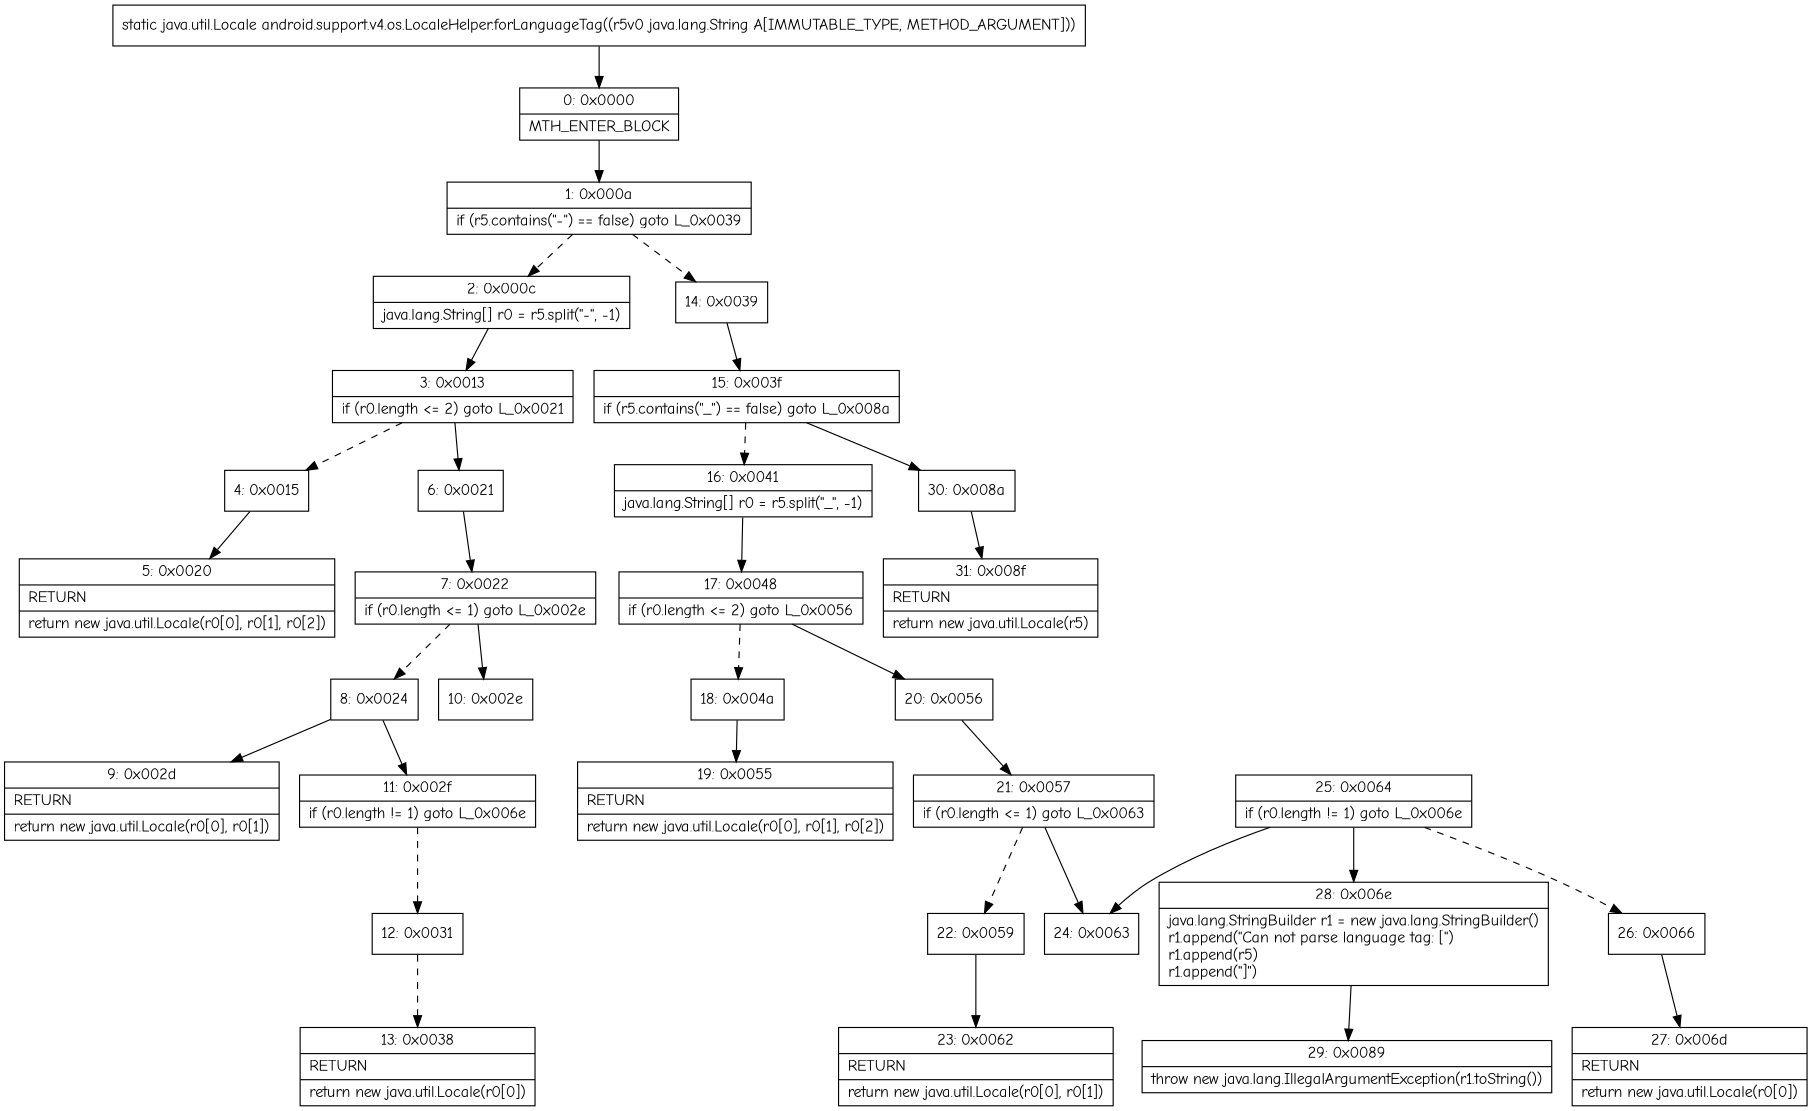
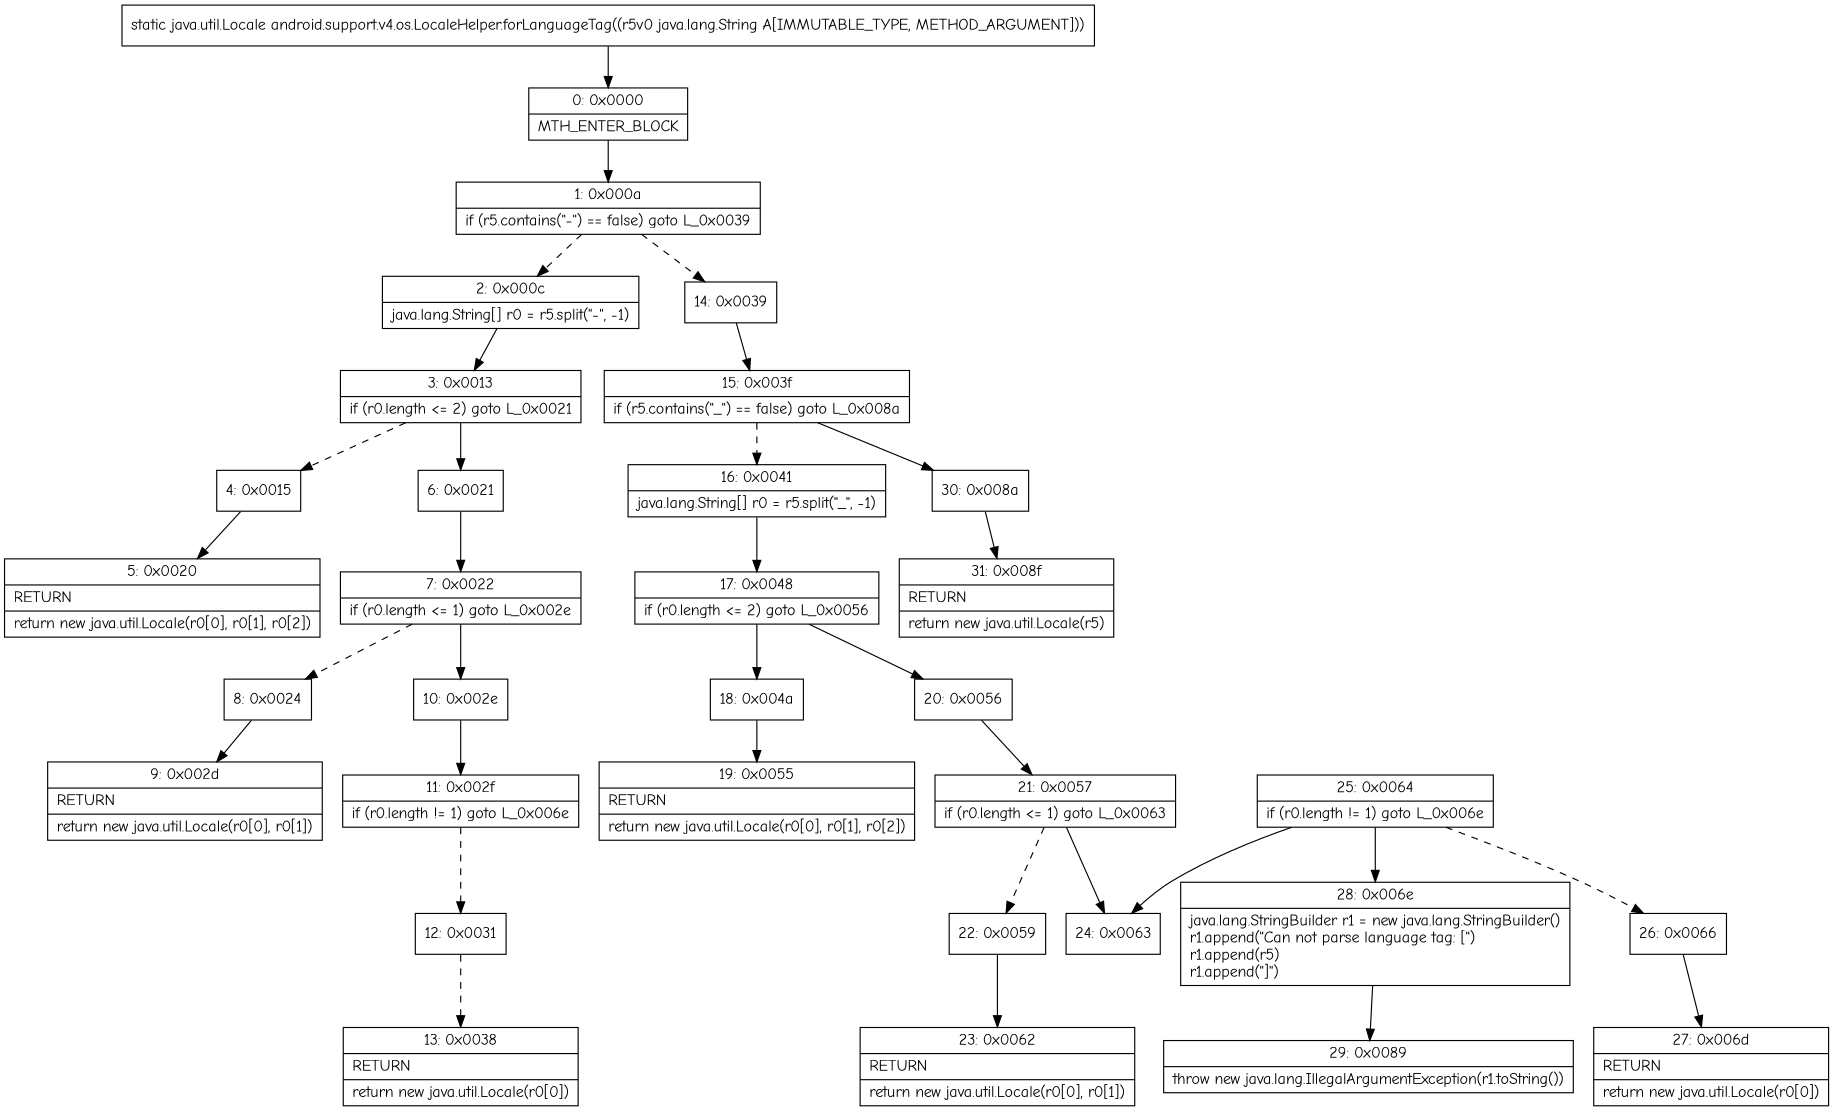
  digraph {
    fontname="Comic Neue"
    node [fontname="Comic Neue" shape=record]
    edge [fontname="Comic Neue"]
    n1 [label="{0\:\ 0x0000|MTH_ENTER_BLOCK\l}"]
    n2 [label="{1\:\ 0x000a|if (r5.contains(\"\-\") == false) goto L_0x0039\l}"]
    n3 [label="{2\:\ 0x000c|java.lang.String[] r0 = r5.split(\"\-\", \-1)\l}"]
    n4 [label="{14\:\ 0x0039}"]
    n5 [label="{3\:\ 0x0013|if (r0.length \<= 2) goto L_0x0021\l}"]
    n6 [label="{15\:\ 0x003f|if (r5.contains(\"_\") == false) goto L_0x008a\l}"]
    n7 [label="{4\:\ 0x0015}"]
    n8 [label="{6\:\ 0x0021}"]
    n9 [label="{5\:\ 0x0020|RETURN\l|return new java.util.Locale(r0[0], r0[1], r0[2])\l}"]
    n10 [label="{7\:\ 0x0022|if (r0.length \<= 1) goto L_0x002e\l}"]
    n11 [label="{8\:\ 0x0024}"]
    n12 [label="{10\:\ 0x002e}"]
    n13 [label="{9\:\ 0x002d|RETURN\l|return new java.util.Locale(r0[0], r0[1])\l}"]
    n14 [label="{11\:\ 0x002f|if (r0.length != 1) goto L_0x006e\l}"]
    n15 [label="{12\:\ 0x0031}"]
    n16 [label="{13\:\ 0x0038|RETURN\l|return new java.util.Locale(r0[0])\l}"]
    n17 [label="{28\:\ 0x006e|java.lang.StringBuilder r1 = new java.lang.StringBuilder()\lr1.append(\"Can not parse language tag: [\")\lr1.append(r5)\lr1.append(\"]\")\l}"]
    n18 [label="{29\:\ 0x0089|throw new java.lang.IllegalArgumentException(r1.toString())\l}"]
    n19 [label="{16\:\ 0x0041|java.lang.String[] r0 = r5.split(\"_\", \-1)\l}"]
    n20 [label="{30\:\ 0x008a}"]
    n21 [label="{17\:\ 0x0048|if (r0.length \<= 2) goto L_0x0056\l}"]
    n22 [label="{31\:\ 0x008f|RETURN\l|return new java.util.Locale(r5)\l}"]
    n23 [label="{18\:\ 0x004a}"]
    n24 [label="{20\:\ 0x0056}"]
    n25 [label="{19\:\ 0x0055|RETURN\l|return new java.util.Locale(r0[0], r0[1], r0[2])\l}"]
    n26 [label="{21\:\ 0x0057|if (r0.length \<= 1) goto L_0x0063\l}"]
    n27 [label="{22\:\ 0x0059}"]
    n28 [label="{24\:\ 0x0063}"]
    n29 [label="{23\:\ 0x0062|RETURN\l|return new java.util.Locale(r0[0], r0[1])\l}"]
    n30 [label="{25\:\ 0x0064|if (r0.length != 1) goto L_0x006e\l}"]
    n31 [label="{26\:\ 0x0066}"]
    n32 [label="{27\:\ 0x006d|RETURN\l|return new java.util.Locale(r0[0])\l}"]
    n33 [label="{static java.util.Locale android.support.v4.os.LocaleHelper.forLanguageTag((r5v0 java.lang.String A[IMMUTABLE_TYPE, METHOD_ARGUMENT])) }"]
    n1 -> n2
    n2 -> n3 [style=dashed]
    n2 -> n4 [style=dashed]
    n3 -> n5
    n4 -> n6
    n5 -> n7 [style=dashed]
    n5 -> n8
    n6 -> n19 [style=dashed]
    n6 -> n20
    n7 -> n9
    n8 -> n10
    n10 -> n11 [style=dashed]
    n10 -> n12
    n11 -> n13
-   n11 -> n14
+   n12 -> n14
    n14 -> n15 [style=dashed]
    n15 -> n16 [style=dashed]
    n17 -> n18
    n19 -> n21
    n20 -> n22
-   n21 -> n23 [style=dashed]
+   n21 -> n23 [style=solid]
    n21 -> n24
    n23 -> n25
    n24 -> n26
    n26 -> n27 [style=dashed]
    n26 -> n28
    n27 -> n29
    n30 -> n17
    n30 -> n28
    n30 -> n31 [style=dashed]
    n31 -> n32
    n33 -> n1
  }
